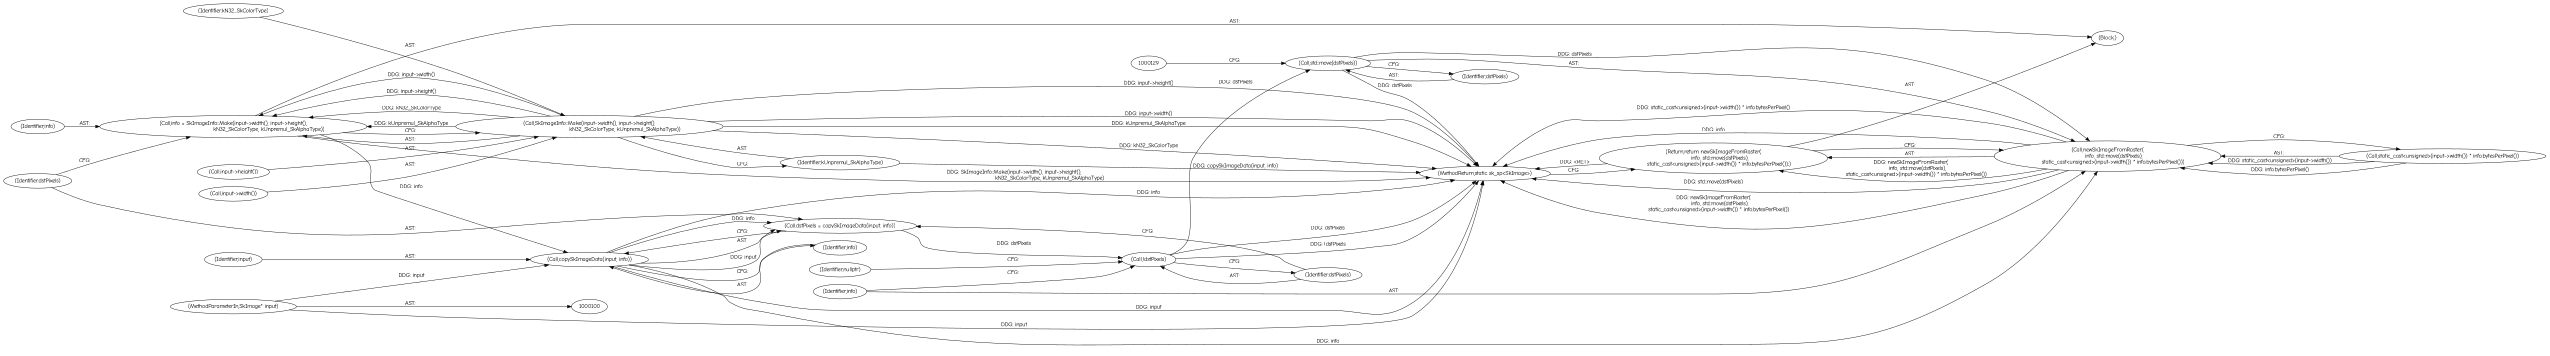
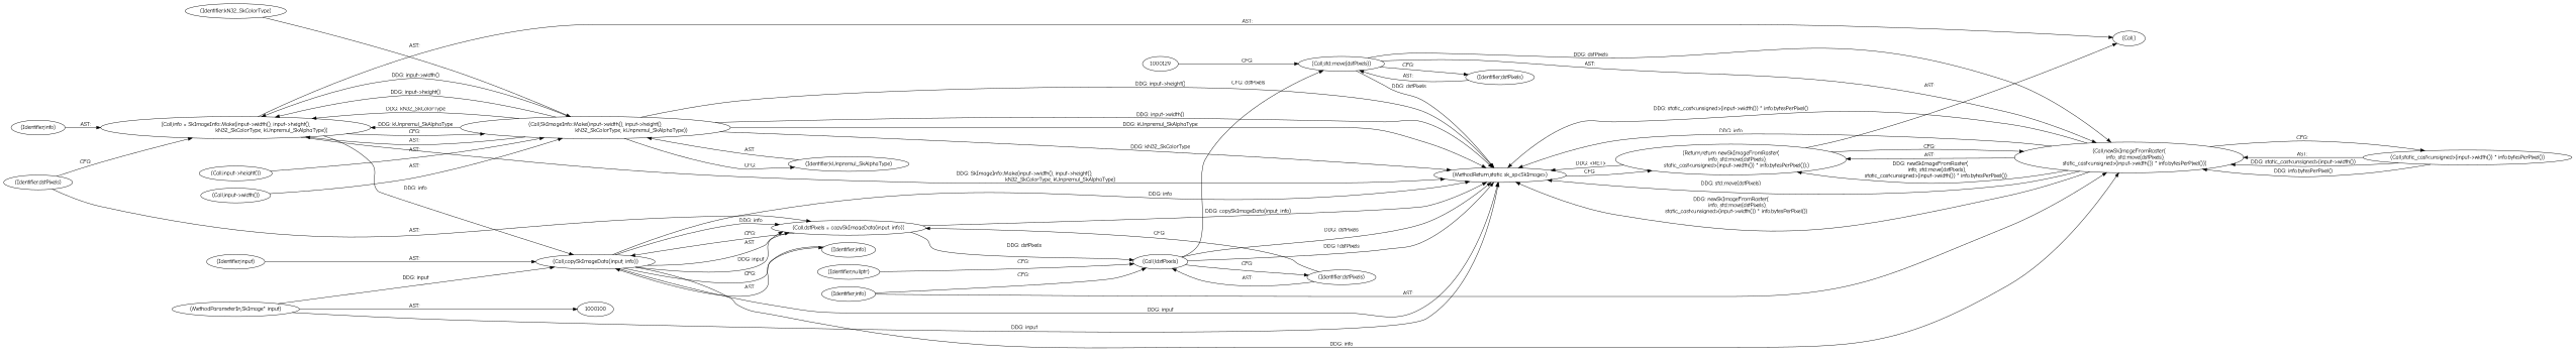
  digraph {
    fontname="Comic Neue"
    rankdir=LR
    node [fontname="Comic Neue"]
    edge [fontname="Comic Neue"]
    n1 [label="(Call,copySkImageData(input, info))"]
    n2 [label="(Call,dstPixels = copySkImageData(input, info))"]
    n3 [label="(Call,newSkImageFromRaster(\n       info, std::move(dstPixels),\n      static_cast<unsigned>(input->width()) * info.bytesPerPixel()))"]
    n4 [label="(Identifier,info)"]
    n5 [label="(MethodReturn,static sk_sp<SkImage>)"]
    n6 [label="(Call,!dstPixels)"]
    n7 [label="(Return,return newSkImageFromRaster(\n       info, std::move(dstPixels),\n      static_cast<unsigned>(input->width()) * info.bytesPerPixel());)"]
    n8 [label="(Call,static_cast<unsigned>(input->width()) * info.bytesPerPixel())"]
    n9 [label="(MethodParameterIn,SkImage* input)"]
    1000100
    n11 [label="(Call,info = SkImageInfo::Make(input->width(), input->height(),\n                                       kN32_SkColorType, kUnpremul_SkAlphaType))"]
    n12 [label="(Call,SkImageInfo::Make(input->width(), input->height(),\n                                       kN32_SkColorType, kUnpremul_SkAlphaType))"]
-   n13 [label="(Block,)"]
+   n13 [label="(Call,)"]
    n14 [label="(Identifier,kUnpremul_SkAlphaType)"]
    n15 [label="(Call,std::move(dstPixels))"]
    n16 [label="(Identifier,dstPixels)"]
    n17 [label="(Identifier,dstPixels)"]
    n18 [label="(Identifier,info)"]
    n19 [label="(Identifier,input)"]
    n20 [label="(Identifier,info)"]
    n21 [label="(Call,input->height())"]
    n22 [label="(Call,input->width())"]
    n23 [label="(Identifier,nullptr)"]
    n24 [label="(Identifier,dstPixels)"]
    n25 [label="(Identifier,kN32_SkColorType)"]
    1000129
    n1 -> n2 [label="AST: "]
    n1 -> n2 [label="DDG: input"]
    n1 -> n2 [label="DDG: info"]
    n1 -> n3 [label="DDG: info"]
    n1 -> n4 [label="CFG: "]
    n1 -> n5 [label="DDG: input"]
    n1 -> n5 [label="DDG: info"]
    n2 -> n1 [label="CFG: "]
-   n14 -> n5 [label="DDG: copySkImageData(input, info)"]
+   n2 -> n5 [label="DDG: copySkImageData(input, info)"]
    n2 -> n6 [label="DDG: dstPixels"]
    n3 -> n5 [label="DDG: std::move(dstPixels)"]
    n3 -> n5 [label="DDG: newSkImageFromRaster(\n       info, std::move(dstPixels),\n      static_cast<unsigned>(input->width()) * info.bytesPerPixel())"]
    n3 -> n5 [label="DDG: static_cast<unsigned>(input->width()) * info.bytesPerPixel()"]
    n3 -> n5 [label="DDG: info"]
    n3 -> n7 [label="AST: "]
    n3 -> n7 [label="DDG: newSkImageFromRaster(\n       info, std::move(dstPixels),\n      static_cast<unsigned>(input->width()) * info.bytesPerPixel())"]
    n3 -> n8 [label="CFG: "]
    n4 -> n1 [label="AST: "]
    n5 -> n7 [label="CFG: "]
    n6 -> n5 [label="DDG: !dstPixels"]
    n6 -> n5 [label="DDG: dstPixels"]
-   n6 -> n15 [label="DDG: dstPixels"]
+   n6 -> n15 [label="CFG: dstPixels"]
    n6 -> n16 [label="CFG: "]
    n7 -> n3 [label="CFG: "]
    n7 -> n5 [label="DDG: <RET>"]
    n7 -> n13 [label="AST: "]
    n8 -> n3 [label="AST: "]
    n8 -> n3 [label="DDG: static_cast<unsigned>(input->width())"]
    n8 -> n3 [label="DDG: info.bytesPerPixel()"]
    n9 -> n1 [label="DDG: input"]
    n9 -> n5 [label="DDG: input"]
    n9 -> 1000100 [label="AST: "]
    n11 -> n1 [label="DDG: info"]
    n11 -> n5 [label="DDG: SkImageInfo::Make(input->width(), input->height(),\n                                       kN32_SkColorType, kUnpremul_SkAlphaType)"]
    n11 -> n12 [label="CFG: "]
    n11 -> n13 [label="AST: "]
    n12 -> n5 [label="DDG: input->height()"]
    n12 -> n5 [label="DDG: input->width()"]
    n12 -> n5 [label="DDG: kUnpremul_SkAlphaType"]
    n12 -> n5 [label="DDG: kN32_SkColorType"]
    n12 -> n11 [label="AST: "]
    n12 -> n11 [label="DDG: input->width()"]
    n12 -> n11 [label="DDG: input->height()"]
    n12 -> n11 [label="DDG: kN32_SkColorType"]
    n12 -> n11 [label="DDG: kUnpremul_SkAlphaType"]
    n12 -> n14 [label="CFG: "]
    n14 -> n12 [label="AST: "]
    n15 -> n3 [label="AST: "]
    n15 -> n3 [label="DDG: dstPixels"]
    n15 -> n5 [label="DDG: dstPixels"]
    n15 -> n17 [label="CFG: "]
    n16 -> n2 [label="CFG: "]
    n16 -> n6 [label="AST: "]
    n17 -> n15 [label="AST: "]
    n18 -> n3 [label="AST: "]
    n18 -> n6 [label="CFG: "]
    n19 -> n1 [label="AST: "]
    n20 -> n11 [label="AST: "]
    n21 -> n12 [label="AST: "]
    n22 -> n12 [label="AST: "]
    n23 -> n6 [label="CFG: "]
    n24 -> n2 [label="AST: "]
    n24 -> n11 [label="CFG: "]
    n25 -> n12 [label="AST: "]
    1000129 -> n15 [label="CFG: "]
  }
